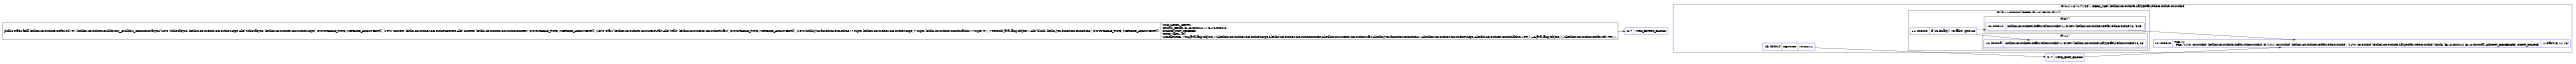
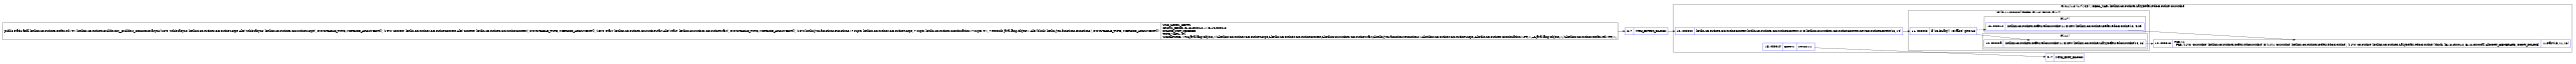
  digraph {
    rankdir=LR
    node [color=blue shape=record]
    n1 [label="{12\:\ 0x000a|kotlinx.coroutines.DeferredCoroutine r1 = new kotlinx.coroutines.LazyDeferredCoroutine(r0, r6)\l}"]
    n2 [label="{13\:\ 0x0012|kotlinx.coroutines.DeferredCoroutine r1 = new kotlinx.coroutines.DeferredCoroutine(r0, true)\l}"]
    n3 [label="{11\:\ 0x0008|if (r5.isLazy() != false) goto L3\l}"]
+   n4 [label="{10\:\ 0x0000|kotlin.coroutines.CoroutineContext kotlin.coroutines.CoroutineContext r0 = kotlinx.coroutines.CoroutineContext.newCoroutineContext(r3, r4)\l}"]
    n5 [label="{14\:\ 0x0018|PHI: r1 \l  PHI: (r1v2 'coroutine' kotlinx.coroutines.DeferredCoroutine) = (r1v1 'coroutine' kotlinx.coroutines.DeferredCoroutine), (r1v4 'coroutine' kotlinx.coroutines.LazyDeferredCoroutine) binds: [B:13:0x0012, B:12:0x000a] A[DONT_GENERATE, DONT_INLINE]\l|r1.start(r5, r1, r6)\l}"]
-   n6 [label="{15\:\ 0x001f|RETURN\l|return r1\l}"]
+   n6 [label="{15\:\ 0x001f|HINTS\l|return r1\l}"]
    n7 [label="{9\:\ ?|MTH_EXIT_BLOCK\l}"]
    n8 [label="{8\:\ ?|MTH_ENTER_BLOCK\l}"]
    n9 [label="{public static final kotlinx.coroutines.Deferred\<T\> kotlinx.coroutines.BuildersKt__Builders_commonKt.async((r3v0 '$this$async' kotlinx.coroutines.CoroutineScope A[D('$this$async' kotlinx.coroutines.CoroutineScope), IMMUTABLE_TYPE, METHOD_ARGUMENT]), (r4v0 'context' kotlin.coroutines.CoroutineContext A[D('context' kotlin.coroutines.CoroutineContext), IMMUTABLE_TYPE, METHOD_ARGUMENT]), (r5v0 'start' kotlinx.coroutines.CoroutineStart A[D('start' kotlinx.coroutines.CoroutineStart), IMMUTABLE_TYPE, METHOD_ARGUMENT]), (r6v0 kotlin.jvm.functions.Function2\<? super kotlinx.coroutines.CoroutineScope, ? super kotlin.coroutines.Continuation\<? super T\>, ? extends java.lang.Object\> A[D('block' kotlin.jvm.functions.Function2), IMMUTABLE_TYPE, METHOD_ARGUMENT]))  | USE_LINES_HINTS\lCROSS_EDGE: B:13:0x0012 \-\> B:14:0x0018\lINLINE_NOT_NEEDED\lTYPE_VARS: [T]\lSIGNATURE: \<T:Ljava\/lang\/Object;\>(Lkotlinx\/coroutines\/CoroutineScope;Lkotlin\/coroutines\/CoroutineContext;Lkotlinx\/coroutines\/CoroutineStart;Lkotlin\/jvm\/functions\/Function2\<\-Lkotlinx\/coroutines\/CoroutineScope;\-Lkotlin\/coroutines\/Continuation\<\-TT;\>;+Ljava\/lang\/Object;\>;)Lkotlinx\/coroutines\/Deferred\<TT;\>;\l}" color=""]
    subgraph cluster_1 {
      label="R(4:1|(1:3)(1:7)|4|5) | DECL_VAR: kotlinx.coroutines.LazyDeferredCoroutine coroutine\l"
+     n4
      n5
      n6
      subgraph cluster_2 {
        label="IF [B:11:0x0008] THEN: R(1:3) ELSE: R(1:7)"
        n3
        subgraph cluster_3 {
          label="R(1:1)"
          n1
        }
        subgraph cluster_4 {
-         label="R(5:7)"
+         label="R(1:7)"
          n2
        }
      }
    }
-   n7 -> n5
+   n1 -> n5
    n2 -> n5
    n3 -> n1
    n3 -> n2 [style=dashed]
+   n4 -> n3
    n6 -> n7
+   n8 -> n4
    n9 -> n8
  }
